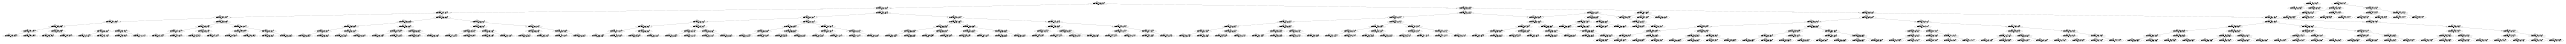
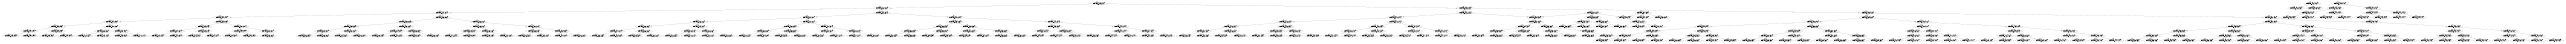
  digraph {
    fontname="DejaVu Serif"
    node [fontname="DejaVu Serif"]
    edge [fontname="DejaVu Serif"]
    n1 [label="Node{data=[3454, 3454]}"]
    n2 [label="Node{data=[3160, 3160]}"]
    n3 [label="Node{data=[3545, 3545]}"]
    n4 [label="Node{data=[3047, 3047]}"]
    n5 [label="Node{data=[3346, 3346]}"]
    n6 [label="Node{data=[3486, 3486]}"]
    n7 [label="Node{data=[9205, 9205]}"]
    n8 [label="Node{data=[2997, 2997]}"]
    n9 [label="Node{data=[3063, 3063]}"]
    n10 [label="Node{data=[3270, 3270]}"]
    n11 [label="Node{data=[3400, 3400]}"]
    n12 [label="Node{data=[2975, 2975]}"]
    n13 [label="Node{data=[3039, 3039]}"]
    n14 [label="Node{data=[3055, 3055]}"]
    n15 [label="Node{data=[3088, 3088]}"]
+   n16 [label="Node{data=[2700, 2700]}"]
    n17 [label="Node{data=[2993, 2993]}"]
    n18 [label="Node{data=[3001, 3001]}"]
    n19 [label="Node{data=[3043, 3043]}"]
    n20 [label="Node{data=[2606, 2606]}"]
    n21 [label="Node{data=[2937, 2937]}"]
    n22 [label="Node{data=[2991, 2991]}"]
    n23 [label="Node{data=[2995, 2995]}"]
    n24 [label="Node{data=[1043, 1043]}"]
    n25 [label="Node{data=[2624, 2624]}"]
    n26 [label="Node{data=[2712, 2712]}"]
    n27 [label="Node{data=[2969, 2969]}"]
    n28 [label="Node{data=[2990, 2990]}"]
    n29 [label="Node{data=[2992, 2992]}"]
    n30 [label="Node{data=[2994, 2994]}"]
    n31 [label="Node{data=[2996, 2996]}"]
    n32 [label="Node{data=[2999, 2999]}"]
    n33 [label="Node{data=[3037, 3037]}"]
    n34 [label="Node{data=[3041, 3041]}"]
    n35 [label="Node{data=[3045, 3045]}"]
    n36 [label="Node{data=[2998, 2998]}"]
    n37 [label="Node{data=[3000, 3000]}"]
-   n38 [label="Node{data=[3036, 3036]}"]
    n39 [label="Node{data=[3038, 3038]}"]
    n40 [label="Node{data=[3040, 3040]}"]
    n41 [label="Node{data=[3042, 3042]}"]
    n42 [label="Node{data=[3044, 3044]}"]
    n43 [label="Node{data=[3046, 3046]}"]
    n44 [label="Node{data=[3051, 3051]}"]
    n45 [label="Node{data=[3059, 3059]}"]
    n46 [label="Node{data=[3067, 3067]}"]
    n47 [label="Node{data=[3156, 3156]}"]
    n48 [label="Node{data=[3049, 3049]}"]
    n49 [label="Node{data=[3053, 3053]}"]
    n50 [label="Node{data=[3057, 3057]}"]
    n51 [label="Node{data=[3061, 3061]}"]
    n52 [label="Node{data=[3048, 3048]}"]
    n53 [label="Node{data=[3050, 3050]}"]
    n54 [label="Node{data=[3052, 3052]}"]
    n55 [label="Node{data=[3054, 3054]}"]
    n56 [label="Node{data=[3056, 3056]}"]
    n57 [label="Node{data=[3058, 3058]}"]
    n58 [label="Node{data=[3060, 3060]}"]
    n59 [label="Node{data=[3062, 3062]}"]
    n60 [label="Node{data=[3065, 3065]}"]
    n61 [label="Node{data=[3069, 3069]}"]
    n62 [label="Node{data=[3125, 3125]}"]
    n63 [label="Node{data=[3158, 3158]}"]
    n64 [label="Node{data=[3064, 3064]}"]
    n65 [label="Node{data=[3066, 3066]}"]
    n66 [label="Node{data=[3068, 3068]}"]
    n67 [label="Node{data=[3070, 3070]}"]
    n68 [label="Node{data=[3090, 3090]}"]
    n69 [label="Node{data=[3146, 3146]}"]
    n70 [label="Node{data=[3157, 3157]}"]
    n71 [label="Node{data=[3159, 3159]}"]
    n72 [label="Node{data=[3168, 3168]}"]
    n73 [label="Node{data=[3278, 3278]}"]
    n74 [label="Node{data=[3354, 3354]}"]
    n75 [label="Node{data=[3446, 3446]}"]
    n76 [label="Node{data=[3164, 3164]}"]
    n77 [label="Node{data=[3266, 3266]}"]
    n78 [label="Node{data=[3274, 3274]}"]
    n79 [label="Node{data=[3282, 3282]}"]
    n80 [label="Node{data=[3162, 3162]}"]
    n81 [label="Node{data=[3166, 3166]}"]
    n82 [label="Node{data=[3170, 3170]}"]
    n83 [label="Node{data=[3268, 3268]}"]
    n84 [label="Node{data=[3161, 3161]}"]
    n85 [label="Node{data=[3163, 3163]}"]
    n86 [label="Node{data=[3165, 3165]}"]
    n87 [label="Node{data=[3167, 3167]}"]
    n88 [label="Node{data=[3169, 3169]}"]
    n89 [label="Node{data=[3265, 3265]}"]
    n90 [label="Node{data=[3267, 3267]}"]
    n91 [label="Node{data=[3269, 3269]}"]
    n92 [label="Node{data=[3272, 3272]}"]
    n93 [label="Node{data=[3276, 3276]}"]
    n94 [label="Node{data=[3280, 3280]}"]
    n95 [label="Node{data=[3333, 3333]}"]
    n96 [label="Node{data=[3271, 3271]}"]
    n97 [label="Node{data=[3273, 3273]}"]
    n98 [label="Node{data=[3275, 3275]}"]
    n99 [label="Node{data=[3277, 3277]}"]
    n100 [label="Node{data=[3279, 3279]}"]
    n101 [label="Node{data=[3281, 3281]}"]
    n102 [label="Node{data=[3306, 3306]}"]
    n103 [label="Node{data=[3345, 3345]}"]
    n104 [label="Node{data=[3350, 3350]}"]
    n105 [label="Node{data=[3363, 3363]}"]
    n106 [label="Node{data=[3442, 3442]}"]
    n107 [label="Node{data=[3450, 3450]}"]
    n108 [label="Node{data=[3348, 3348]}"]
    n109 [label="Node{data=[3352, 3352]}"]
    n110 [label="Node{data=[3356, 3356]}"]
    n111 [label="Node{data=[3398, 3398]}"]
    n112 [label="Node{data=[3347, 3347]}"]
    n113 [label="Node{data=[3349, 3349]}"]
    n114 [label="Node{data=[3351, 3351]}"]
    n115 [label="Node{data=[3353, 3353]}"]
    n116 [label="Node{data=[3355, 3355]}"]
    n117 [label="Node{data=[3357, 3357]}"]
    n118 [label="Node{data=[3394, 3394]}"]
    n119 [label="Node{data=[3399, 3399]}"]
    n120 [label="Node{data=[3440, 3440]}"]
    n121 [label="Node{data=[3444, 3444]}"]
    n122 [label="Node{data=[3448, 3448]}"]
    n123 [label="Node{data=[3452, 3452]}"]
    n124 [label="Node{data=[3401, 3401]}"]
    n125 [label="Node{data=[3441, 3441]}"]
    n126 [label="Node{data=[3443, 3443]}"]
    n127 [label="Node{data=[3445, 3445]}"]
    n128 [label="Node{data=[3449, 3449]}"]
    n129 [label="Node{data=[3447, 3447]}"]
    n130 [label="Node{data=[3451, 3451]}"]
    n131 [label="Node{data=[3453, 3453]}"]
    n132 [label="Node{data=[3470, 3470]}"]
    n133 [label="Node{data=[3529, 3529]}"]
    n134 [label="Node{data=[5609, 5609]}"]
    n135 [label="Node{data=[9367, 9367]}"]
    n136 [label="Node{data=[3462, 3462]}"]
    n137 [label="Node{data=[3478, 3478]}"]
    n138 [label="Node{data=[3537, 3537]}"]
    n139 [label="Node{data=[3458, 3458]}"]
    n140 [label="Node{data=[3466, 3466]}"]
    n141 [label="Node{data=[3474, 3474]}"]
    n142 [label="Node{data=[3482, 3482]}"]
    n143 [label="Node{data=[3456, 3456]}"]
    n144 [label="Node{data=[3460, 3460]}"]
    n145 [label="Node{data=[3464, 3464]}"]
    n146 [label="Node{data=[3468, 3468]}"]
    n147 [label="Node{data=[3455, 3455]}"]
    n148 [label="Node{data=[3457, 3457]}"]
    n149 [label="Node{data=[3459, 3459]}"]
    n150 [label="Node{data=[3461, 3461]}"]
    n151 [label="Node{data=[3463, 3463]}"]
    n152 [label="Node{data=[3465, 3465]}"]
    n153 [label="Node{data=[3467, 3467]}"]
    n154 [label="Node{data=[3469, 3469]}"]
    n155 [label="Node{data=[3472, 3472]}"]
    n156 [label="Node{data=[3476, 3476]}"]
    n157 [label="Node{data=[3480, 3480]}"]
    n158 [label="Node{data=[3484, 3484]}"]
    n159 [label="Node{data=[3471, 3471]}"]
    n160 [label="Node{data=[3473, 3473]}"]
    n161 [label="Node{data=[3475, 3475]}"]
    n162 [label="Node{data=[3477, 3477]}"]
    n163 [label="Node{data=[3479, 3479]}"]
    n164 [label="Node{data=[3481, 3481]}"]
    n165 [label="Node{data=[3483, 3483]}"]
    n166 [label="Node{data=[3485, 3485]}"]
    n167 [label="Node{data=[3521, 3521]}"]
    n168 [label="Node{data=[3490, 3490]}"]
    n169 [label="Node{data=[3525, 3525]}"]
    n170 [label="Node{data=[3533, 3533]}"]
    n171 [label="Node{data=[3541, 3541]}"]
    n172 [label="Node{data=[3488, 3488]}"]
    n173 [label="Node{data=[3523, 3523]}"]
    n174 [label="Node{data=[3527, 3527]}"]
    n175 [label="Node{data=[3487, 3487]}"]
    n176 [label="Node{data=[3489, 3489]}"]
    n177 [label="Node{data=[3519, 3519]}"]
    n178 [label="Node{data=[3491, 3491]}"]
    n179 [label="Node{data=[3520, 3520]}"]
    n180 [label="Node{data=[3522, 3522]}"]
    n181 [label="Node{data=[3524, 3524]}"]
    n182 [label="Node{data=[3526, 3526]}"]
    n183 [label="Node{data=[3528, 3528]}"]
    n184 [label="Node{data=[3531, 3531]}"]
    n185 [label="Node{data=[3535, 3535]}"]
    n186 [label="Node{data=[3539, 3539]}"]
    n187 [label="Node{data=[3543, 3543]}"]
    n188 [label="Node{data=[3530, 3530]}"]
    n189 [label="Node{data=[3532, 3532]}"]
    n190 [label="Node{data=[3534, 3534]}"]
    n191 [label="Node{data=[3536, 3536]}"]
    n192 [label="Node{data=[3538, 3538]}"]
    n193 [label="Node{data=[3540, 3540]}"]
    n194 [label="Node{data=[3542, 3542]}"]
    n195 [label="Node{data=[3544, 3544]}"]
    n196 [label="Node{data=[3908, 3908]}"]
    n197 [label="Node{data=[9162, 9162]}"]
    n198 [label="Node{data=[9351, 9351]}"]
    n199 [label="Node{data=[9450, 9450]}"]
    n200 [label="Node{data=[3553, 3553]}"]
    n201 [label="Node{data=[3994, 3994]}"]
    n202 [label="Node{data=[7899, 7899]}"]
    n203 [label="Node{data=[9170, 9170]}"]
    n204 [label="Node{data=[3549, 3549]}"]
    n205 [label="Node{data=[3557, 3557]}"]
    n206 [label="Node{data=[3990, 3990]}"]
    n207 [label="Node{data=[3998, 3998]}"]
    n208 [label="Node{data=[3547, 3547]}"]
    n209 [label="Node{data=[3551, 3551]}"]
    n210 [label="Node{data=[3555, 3555]}"]
    n211 [label="Node{data=[3603, 3603]}"]
    n212 [label="Node{data=[3546, 3546]}"]
    n213 [label="Node{data=[3548, 3548]}"]
    n214 [label="Node{data=[3550, 3550]}"]
    n215 [label="Node{data=[3552, 3552]}"]
    n216 [label="Node{data=[3554, 3554]}"]
    n217 [label="Node{data=[3556, 3556]}"]
    n218 [label="Node{data=[3558, 3558]}"]
    n219 [label="Node{data=[3884, 3884]}"]
    n220 [label="Node{data=[3958, 3958]}"]
    n221 [label="Node{data=[3992, 3992]}"]
    n222 [label="Node{data=[3996, 3996]}"]
    n223 [label="Node{data=[5058, 5058]}"]
    n224 [label="Node{data=[3948, 3948]}"]
    n225 [label="Node{data=[3989, 3989]}"]
    n226 [label="Node{data=[3991, 3991]}"]
    n227 [label="Node{data=[3993, 3993]}"]
    n228 [label="Node{data=[3995, 3995]}"]
    n229 [label="Node{data=[3997, 3997]}"]
    n230 [label="Node{data=[5036, 5036]}"]
    n231 [label="Node{data=[5066, 5066]}"]
    n232 [label="Node{data=[5943, 5943]}"]
    n233 [label="Node{data=[9158, 9158]}"]
    n234 [label="Node{data=[9166, 9166]}"]
    n235 [label="Node{data=[9201, 9201]}"]
    n236 [label="Node{data=[5660, 5660]}"]
    n237 [label="Node{data=[7662, 7662]}"]
    n238 [label="Node{data=[7998, 7998]}"]
    n239 [label="Node{data=[9160, 9160]}"]
    n240 [label="Node{data=[5642, 5642]}"]
    n241 [label="Node{data=[5921, 5921]}"]
    n242 [label="Node{data=[5969, 5969]}"]
    n243 [label="Node{data=[7834, 7834]}"]
    n244 [label="Node{data=[7944, 7944]}"]
    n245 [label="Node{data=[9157, 9157]}"]
    n246 [label="Node{data=[9159, 9159]}"]
    n247 [label="Node{data=[9161, 9161]}"]
    n248 [label="Node{data=[9168, 9168]}"]
    n249 [label="Node{data=[9172, 9172]}"]
    n250 [label="Node{data=[9203, 9203]}"]
    n251 [label="Node{data=[9164, 9164]}"]
    n252 [label="Node{data=[9163, 9163]}"]
    n253 [label="Node{data=[9165, 9165]}"]
    n254 [label="Node{data=[9167, 9167]}"]
    n255 [label="Node{data=[9169, 9169]}"]
    n256 [label="Node{data=[9171, 9171]}"]
    n257 [label="Node{data=[9200, 9200]}"]
    n258 [label="Node{data=[9204, 9204]}"]
    n259 [label="Node{data=[9263, 9263]}"]
    n260 [label="Node{data=[9359, 9359]}"]
    n261 [label="Node{data=[9458, 9458]}"]
    n262 [label="Node{data=[9209, 9209]}"]
    n263 [label="Node{data=[9347, 9347]}"]
    n264 [label="Node{data=[9355, 9355]}"]
    n265 [label="Node{data=[9363, 9363]}"]
    n266 [label="Node{data=[9207, 9207]}"]
    n267 [label="Node{data=[9211, 9211]}"]
    n268 [label="Node{data=[9345, 9345]}"]
    n269 [label="Node{data=[9349, 9349]}"]
    n270 [label="Node{data=[9206, 9206]}"]
    n271 [label="Node{data=[9208, 9208]}"]
    n272 [label="Node{data=[9210, 9210]}"]
    n273 [label="Node{data=[9212, 9212]}"]
    n274 [label="Node{data=[9344, 9344]}"]
    n275 [label="Node{data=[9346, 9346]}"]
    n276 [label="Node{data=[9348, 9348]}"]
    n277 [label="Node{data=[9350, 9350]}"]
    n278 [label="Node{data=[9353, 9353]}"]
    n279 [label="Node{data=[9357, 9357]}"]
    n280 [label="Node{data=[9361, 9361]}"]
    n281 [label="Node{data=[9365, 9365]}"]
    n282 [label="Node{data=[9352, 9352]}"]
    n283 [label="Node{data=[9354, 9354]}"]
    n284 [label="Node{data=[9356, 9356]}"]
    n285 [label="Node{data=[9358, 9358]}"]
    n286 [label="Node{data=[9360, 9360]}"]
    n287 [label="Node{data=[9362, 9362]}"]
    n288 [label="Node{data=[9364, 9364]}"]
    n289 [label="Node{data=[9366, 9366]}"]
    n290 [label="Node{data=[9442, 9442]}"]
    n291 [label="Node{data=[9438, 9438]}"]
    n292 [label="Node{data=[9446, 9446]}"]
    n293 [label="Node{data=[9454, 9454]}"]
    n294 [label="Node{data=[9462, 9462]}"]
    n295 [label="Node{data=[9436, 9436]}"]
    n296 [label="Node{data=[9440, 9440]}"]
    n297 [label="Node{data=[9444, 9444]}"]
    n298 [label="Node{data=[9448, 9448]}"]
    n299 [label="Node{data=[9435, 9435]}"]
    n300 [label="Node{data=[9437, 9437]}"]
    n301 [label="Node{data=[9439, 9439]}"]
    n302 [label="Node{data=[9441, 9441]}"]
    n303 [label="Node{data=[9443, 9443]}"]
    n304 [label="Node{data=[9445, 9445]}"]
    n305 [label="Node{data=[9447, 9447]}"]
    n306 [label="Node{data=[9449, 9449]}"]
    n307 [label="Node{data=[9452, 9452]}"]
    n308 [label="Node{data=[9456, 9456]}"]
    n309 [label="Node{data=[9460, 9460]}"]
    n310 [label="Node{data=[9464, 9464]}"]
    n311 [label="Node{data=[9451, 9451]}"]
    n312 [label="Node{data=[9453, 9453]}"]
    n313 [label="Node{data=[9455, 9455]}"]
    n314 [label="Node{data=[9457, 9457]}"]
    n315 [label="Node{data=[9459, 9459]}"]
    n316 [label="Node{data=[9461, 9461]}"]
    n317 [label="Node{data=[9463, 9463]}"]
    n318 [label="Node{data=[9614, 9614]}"]
    n1 -> n2
    n1 -> n3
    n2 -> n4
    n2 -> n5
    n3 -> n6
    n3 -> n7
    n4 -> n8
    n4 -> n9
    n5 -> n10
    n5 -> n11
    n6 -> n132
    n6 -> n133
    n7 -> n134
    n7 -> n135
    n8 -> n12
    n8 -> n13
    n9 -> n14
    n9 -> n15
    n10 -> n72
    n10 -> n73
    n11 -> n74
    n11 -> n75
+   n12 -> n16
    n12 -> n17
    n13 -> n18
    n13 -> n19
    n14 -> n44
    n14 -> n45
    n15 -> n46
    n15 -> n47
+   n16 -> n20
+   n16 -> n21
    n17 -> n22
    n17 -> n23
    n18 -> n32
    n18 -> n33
    n19 -> n34
    n19 -> n35
    n20 -> n24
    n20 -> n25
    n21 -> n26
    n21 -> n27
    n22 -> n28
    n22 -> n29
    n23 -> n30
    n23 -> n31
    n32 -> n36
    n32 -> n37
-   n33 -> n38
    n33 -> n39
    n34 -> n40
    n34 -> n41
    n35 -> n42
    n35 -> n43
    n44 -> n48
    n44 -> n49
    n45 -> n50
    n45 -> n51
    n46 -> n60
    n46 -> n61
    n47 -> n62
    n47 -> n63
    n48 -> n52
    n48 -> n53
    n49 -> n54
    n49 -> n55
    n50 -> n56
    n50 -> n57
    n51 -> n58
    n51 -> n59
    n60 -> n64
    n60 -> n65
    n61 -> n66
    n61 -> n67
    n62 -> n68
    n62 -> n69
    n63 -> n70
    n63 -> n71
    n72 -> n76
    n72 -> n77
    n73 -> n78
    n73 -> n79
    n74 -> n104
    n74 -> n105
    n75 -> n106
    n75 -> n107
    n76 -> n80
    n76 -> n81
    n77 -> n82
    n77 -> n83
    n78 -> n92
    n78 -> n93
    n79 -> n94
    n79 -> n95
    n80 -> n84
    n80 -> n85
    n81 -> n86
    n81 -> n87
    n82 -> n88
    n82 -> n89
    n83 -> n90
    n83 -> n91
    n92 -> n96
    n92 -> n97
    n93 -> n98
    n93 -> n99
    n94 -> n100
    n94 -> n101
    n95 -> n102
    n95 -> n103
    n104 -> n108
    n104 -> n109
    n105 -> n110
    n105 -> n111
    n106 -> n120
    n106 -> n121
    n107 -> n122
    n107 -> n123
    n108 -> n112
    n108 -> n113
    n109 -> n114
    n109 -> n115
    n110 -> n116
    n110 -> n117
    n111 -> n118
    n111 -> n119
    n120 -> n124
    n120 -> n125
    n121 -> n126
    n121 -> n127
    n122 -> n128
    n123 -> n129
    n123 -> n130
    n123 -> n131
    n132 -> n136
    n132 -> n137
    n133 -> n138
    n134 -> n196
    n134 -> n197
    n135 -> n198
    n135 -> n199
    n136 -> n139
    n136 -> n140
    n137 -> n141
    n137 -> n142
    n138 -> n170
    n138 -> n171
    n139 -> n143
    n139 -> n144
    n140 -> n145
    n140 -> n146
    n141 -> n155
    n141 -> n156
    n142 -> n157
    n142 -> n158
    n143 -> n147
    n143 -> n148
    n144 -> n149
    n144 -> n150
    n145 -> n151
    n145 -> n152
    n146 -> n153
    n146 -> n154
    n155 -> n159
    n155 -> n160
    n156 -> n161
    n156 -> n162
    n157 -> n163
    n157 -> n164
    n158 -> n165
    n158 -> n166
    n167 -> n133
    n167 -> n168
    n167 -> n169
    n168 -> n172
    n169 -> n173
    n169 -> n174
    n170 -> n184
    n170 -> n185
    n171 -> n186
    n171 -> n187
    n172 -> n175
    n172 -> n176
    n173 -> n180
    n173 -> n181
    n174 -> n182
    n174 -> n183
    n177 -> n168
    n177 -> n178
    n177 -> n179
    n184 -> n188
    n184 -> n189
    n185 -> n190
    n185 -> n191
    n186 -> n192
    n186 -> n193
    n187 -> n194
    n187 -> n195
    n196 -> n200
    n196 -> n201
    n197 -> n202
    n197 -> n203
    n198 -> n259
    n198 -> n260
    n199 -> n261
    n200 -> n204
    n200 -> n205
    n201 -> n206
    n201 -> n207
    n202 -> n232
    n202 -> n233
    n203 -> n234
    n203 -> n235
    n204 -> n208
    n204 -> n209
    n205 -> n210
    n205 -> n211
    n206 -> n220
    n206 -> n221
    n207 -> n222
    n207 -> n223
    n208 -> n212
    n208 -> n213
    n209 -> n214
    n209 -> n215
    n210 -> n216
    n210 -> n217
    n211 -> n218
    n211 -> n219
    n220 -> n224
    n220 -> n225
    n221 -> n226
    n221 -> n227
    n222 -> n228
    n222 -> n229
    n223 -> n230
    n223 -> n231
    n232 -> n236
    n232 -> n237
    n233 -> n238
    n233 -> n239
    n234 -> n248
    n235 -> n249
    n235 -> n250
    n236 -> n240
    n236 -> n241
    n237 -> n242
    n237 -> n243
    n238 -> n244
    n238 -> n245
    n239 -> n246
    n239 -> n247
    n248 -> n254
    n248 -> n255
    n249 -> n256
    n249 -> n257
    n250 -> n258
    n251 -> n252
    n251 -> n253
    n259 -> n262
    n259 -> n263
    n260 -> n264
    n260 -> n265
    n261 -> n293
    n261 -> n294
    n262 -> n266
    n262 -> n267
    n263 -> n268
    n263 -> n269
    n264 -> n278
    n264 -> n279
    n265 -> n280
    n265 -> n281
    n266 -> n270
    n266 -> n271
    n267 -> n272
    n267 -> n273
    n268 -> n274
    n268 -> n275
    n269 -> n276
    n269 -> n277
    n278 -> n282
    n278 -> n283
    n279 -> n284
    n279 -> n285
    n280 -> n286
    n280 -> n287
    n281 -> n288
    n281 -> n289
    n290 -> n291
    n290 -> n292
    n291 -> n295
    n291 -> n296
    n292 -> n297
    n292 -> n298
    n293 -> n307
    n293 -> n308
    n294 -> n309
    n294 -> n310
    n295 -> n299
    n295 -> n300
    n296 -> n301
    n296 -> n302
    n297 -> n303
    n297 -> n304
    n298 -> n305
    n298 -> n306
    n307 -> n311
    n307 -> n312
    n308 -> n313
    n308 -> n314
    n309 -> n315
    n309 -> n316
    n310 -> n317
    n310 -> n318
  }
